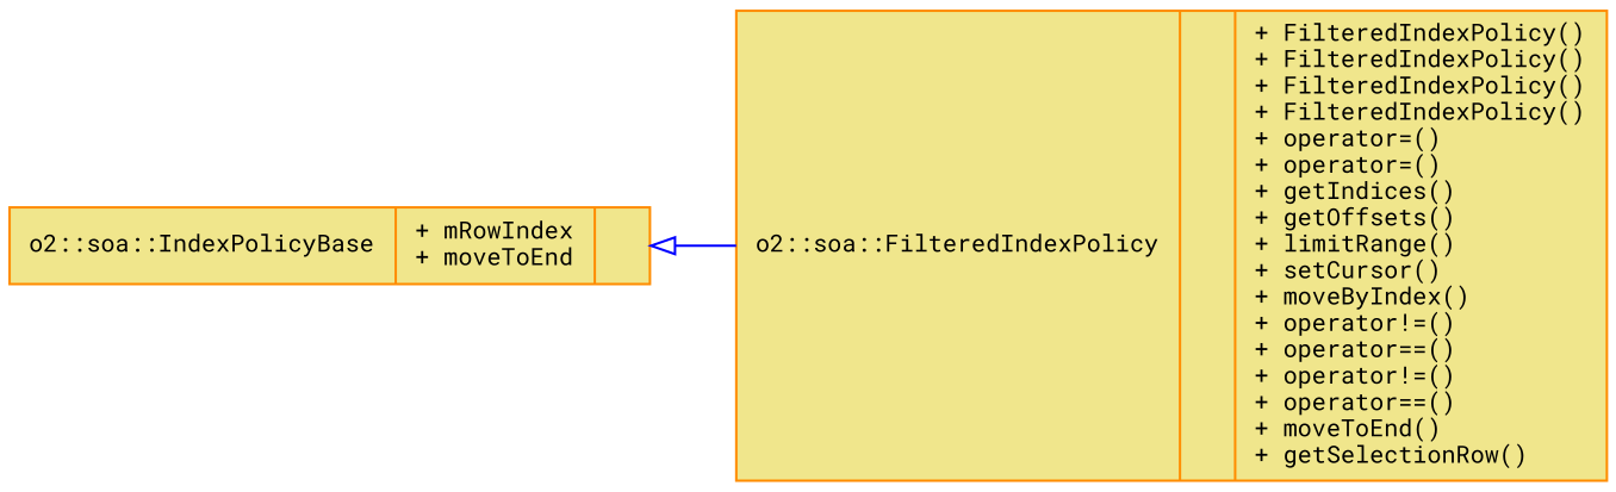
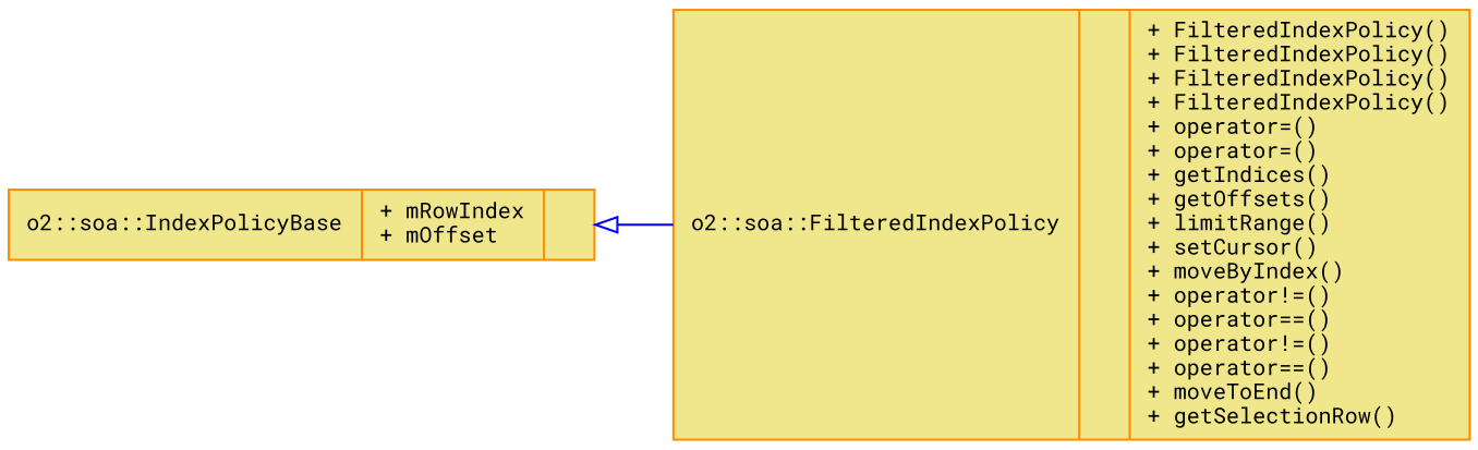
  digraph {
    rankdir=LR
    fontname="Roboto Mono"
    node [color=darkorange fillcolor=khaki fontname="Roboto Mono" fontsize=10 shape=record style=filled]
    n1 [fontcolor=black height=0.2 label="{o2::soa::FilteredIndexPolicy\n||+ FilteredIndexPolicy()\l+ FilteredIndexPolicy()\l+ FilteredIndexPolicy()\l+ FilteredIndexPolicy()\l+ operator=()\l+ operator=()\l+ getIndices()\l+ getOffsets()\l+ limitRange()\l+ setCursor()\l+ moveByIndex()\l+ operator!=()\l+ operator==()\l+ operator!=()\l+ operator==()\l+ moveToEnd()\l+ getSelectionRow()\l}" width=0.4]
-   n2 [height=0.2 label="{o2::soa::IndexPolicyBase\n|+ mRowIndex\l+ moveToEnd\l|}" width=0.4]
+   n2 [height=0.2 label="{o2::soa::IndexPolicyBase\n|+ mRowIndex\l+ mOffset\l|}" width=0.4]
    n2 -> n1 [arrowtail=onormal color=blue dir=back fontname="Roboto Mono" fontsize=10 labelfontname=Helvetica labelfontsize=10 style=solid]
  }
